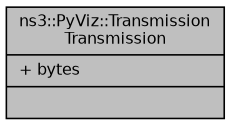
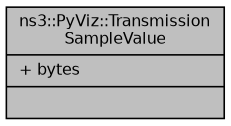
  digraph {
-   n1 [color=black fillcolor=grey75 fontcolor=black fontname=Helvetica fontsize=10 height=0.2 label="{ns3::PyViz::Transmission\lTransmission\n|+ bytes\l|}" shape=record style=filled width=0.4]
+   n1 [color=black fillcolor=grey75 fontcolor=black fontname=Helvetica fontsize=10 height=0.2 label="{ns3::PyViz::Transmission\lSampleValue\n|+ bytes\l|}" shape=record style=filled width=0.4]
  }
